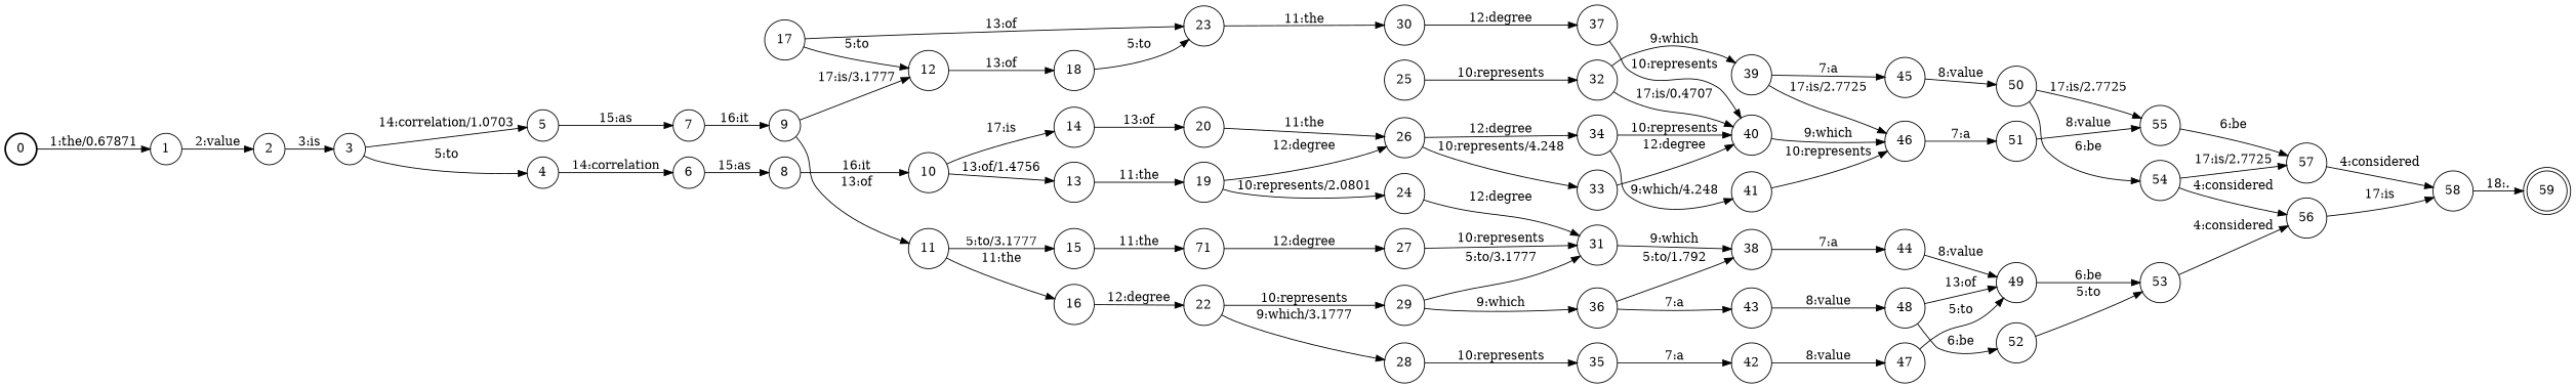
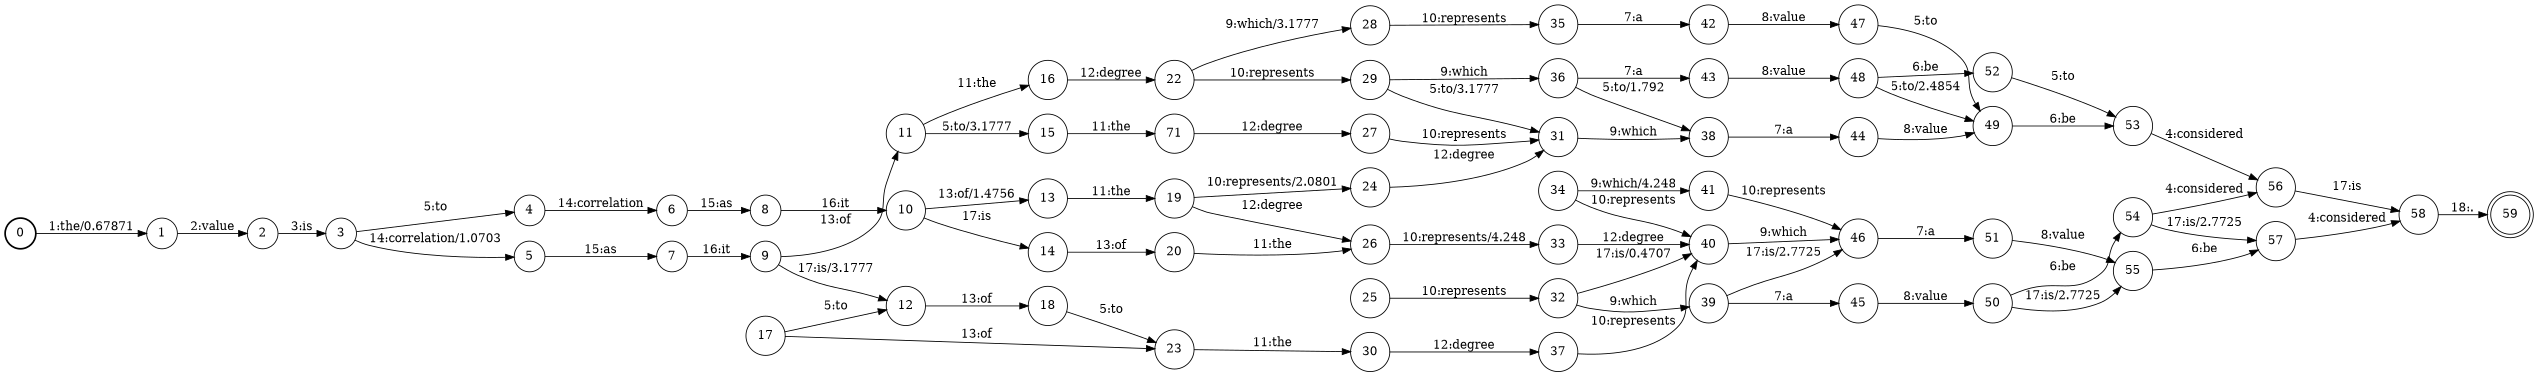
  digraph {
    nodesep=0.25
    rankdir=LR
    ranksep=0.4
    node [fontsize=14 shape=circle style=solid]
    edge [fontsize=14]
    n1 [label=0 style=bold]
    n2 [label=1]
    n3 [label=2]
    n4 [label=3]
    n5 [label=4]
    n6 [label=5]
    n7 [label=6]
    n8 [label=7]
    n9 [label=8]
    n10 [label=9]
    n11 [label=10]
    n12 [label=12]
    n13 [label=11]
    n14 [label=14]
    n15 [label=13]
    n16 [label=18]
    n17 [label=16]
    n18 [label=15]
    n19 [label=20]
    n20 [label=19]
    n21 [label=17]
    n22 [label=23]
    n23 [label=22]
    n24 [label=71]
    n25 [label=26]
    n26 [label=24]
    n27 [label=28]
    n28 [label=29]
    n29 [label=27]
    n30 [label=30]
    n31 [label=31]
    n32 [label=25]
    n33 [label=32]
    n34 [label=33]
    n35 [label=34]
    n36 [label=35]
    n37 [label=36]
    n38 [label=37]
    n39 [label=38]
    n40 [label=40]
    n41 [label=39]
    n42 [label=41]
    n43 [label=42]
    n44 [label=43]
    n45 [label=44]
    n46 [label=46]
    n47 [label=45]
    n48 [label=47]
    n49 [label=48]
    n50 [label=49]
    n51 [label=51]
    n52 [label=50]
    n53 [label=52]
    n54 [label=53]
    n55 [label=55]
    n56 [label=54]
    n57 [label=56]
    n58 [label=57]
    n59 [label=58]
    n60 [label=59 shape=doublecircle]
    n1 -> n2 [label="1:the/0.67871"]
    n2 -> n3 [label="2:value"]
    n3 -> n4 [label="3:is"]
    n4 -> n5 [label="5:to"]
    n4 -> n6 [label="14:correlation/1.0703"]
    n5 -> n7 [label="14:correlation"]
    n6 -> n8 [label="15:as"]
    n7 -> n9 [label="15:as"]
    n8 -> n10 [label="16:it"]
    n9 -> n11 [label="16:it"]
    n10 -> n12 [label="17:is/3.1777"]
    n10 -> n13 [label="13:of"]
    n11 -> n14 [label="17:is"]
    n11 -> n15 [label="13:of/1.4756"]
    n12 -> n16 [label="13:of"]
    n13 -> n17 [label="11:the"]
    n13 -> n18 [label="5:to/3.1777"]
    n14 -> n19 [label="13:of"]
    n15 -> n20 [label="11:the"]
    n16 -> n22 [label="5:to"]
    n17 -> n23 [label="12:degree"]
    n18 -> n24 [label="11:the"]
    n19 -> n25 [label="11:the"]
    n20 -> n25 [label="12:degree"]
    n20 -> n26 [label="10:represents/2.0801"]
    n21 -> n12 [label="5:to"]
    n21 -> n22 [label="13:of"]
    n22 -> n30 [label="11:the"]
    n23 -> n27 [label="9:which/3.1777"]
    n23 -> n28 [label="10:represents"]
    n24 -> n29 [label="12:degree"]
    n25 -> n34 [label="10:represents/4.248"]
-   n25 -> n35 [label="12:degree"]
    n26 -> n31 [label="12:degree"]
    n27 -> n36 [label="10:represents"]
    n28 -> n31 [label="5:to/3.1777"]
    n28 -> n37 [label="9:which"]
    n29 -> n31 [label="10:represents"]
    n30 -> n38 [label="12:degree"]
    n31 -> n39 [label="9:which"]
    n32 -> n33 [label="10:represents"]
    n33 -> n40 [label="17:is/0.4707"]
    n33 -> n41 [label="9:which"]
    n34 -> n40 [label="12:degree"]
    n35 -> n40 [label="10:represents"]
    n35 -> n42 [label="9:which/4.248"]
    n36 -> n43 [label="7:a"]
    n37 -> n39 [label="5:to/1.792"]
    n37 -> n44 [label="7:a"]
    n38 -> n40 [label="10:represents"]
    n39 -> n45 [label="7:a"]
    n40 -> n46 [label="9:which"]
    n41 -> n46 [label="17:is/2.7725"]
    n41 -> n47 [label="7:a"]
    n42 -> n46 [label="10:represents"]
    n43 -> n48 [label="8:value"]
    n44 -> n49 [label="8:value"]
    n45 -> n50 [label="8:value"]
    n46 -> n51 [label="7:a"]
    n47 -> n52 [label="8:value"]
    n48 -> n50 [label="5:to"]
-   n49 -> n50 [label="13:of"]
+   n49 -> n50 [label="5:to/2.4854"]
    n49 -> n53 [label="6:be"]
    n50 -> n54 [label="6:be"]
    n51 -> n55 [label="8:value"]
    n52 -> n55 [label="17:is/2.7725"]
    n52 -> n56 [label="6:be"]
    n53 -> n54 [label="5:to"]
    n54 -> n57 [label="4:considered"]
    n55 -> n58 [label="6:be"]
    n56 -> n57 [label="4:considered"]
    n56 -> n58 [label="17:is/2.7725"]
    n57 -> n59 [label="17:is"]
    n58 -> n59 [label="4:considered"]
    n59 -> n60 [label="18:."]
  }
